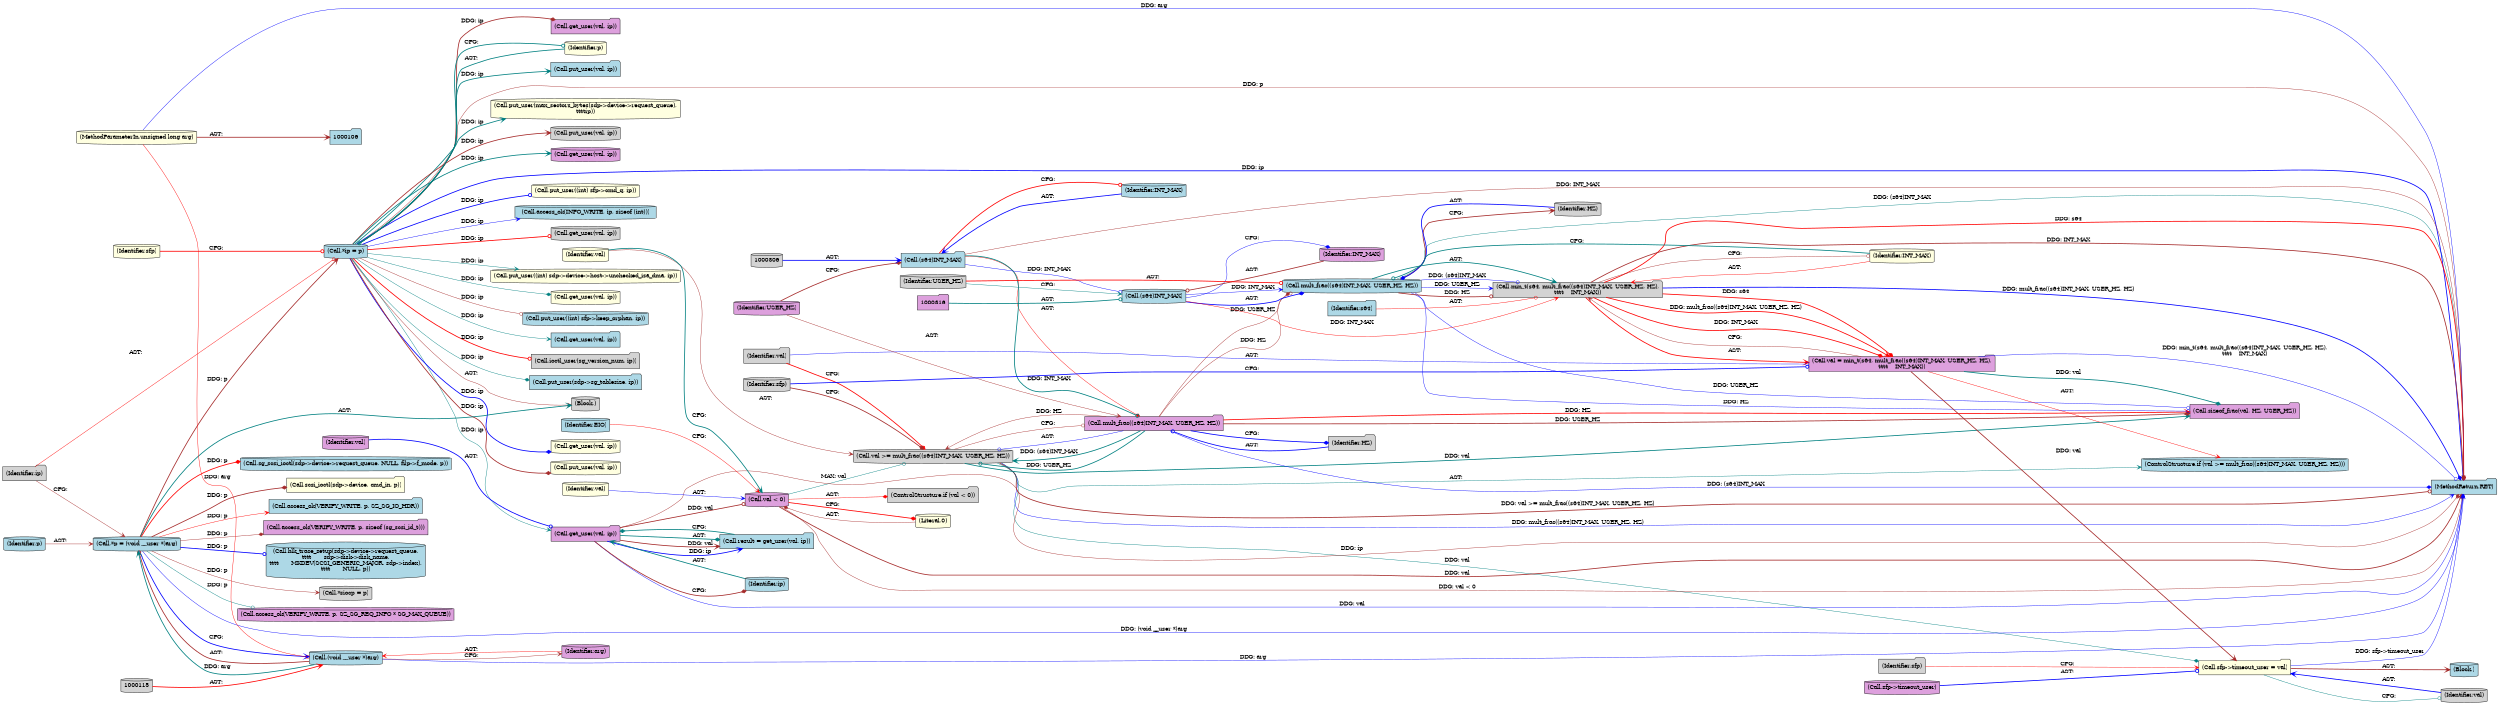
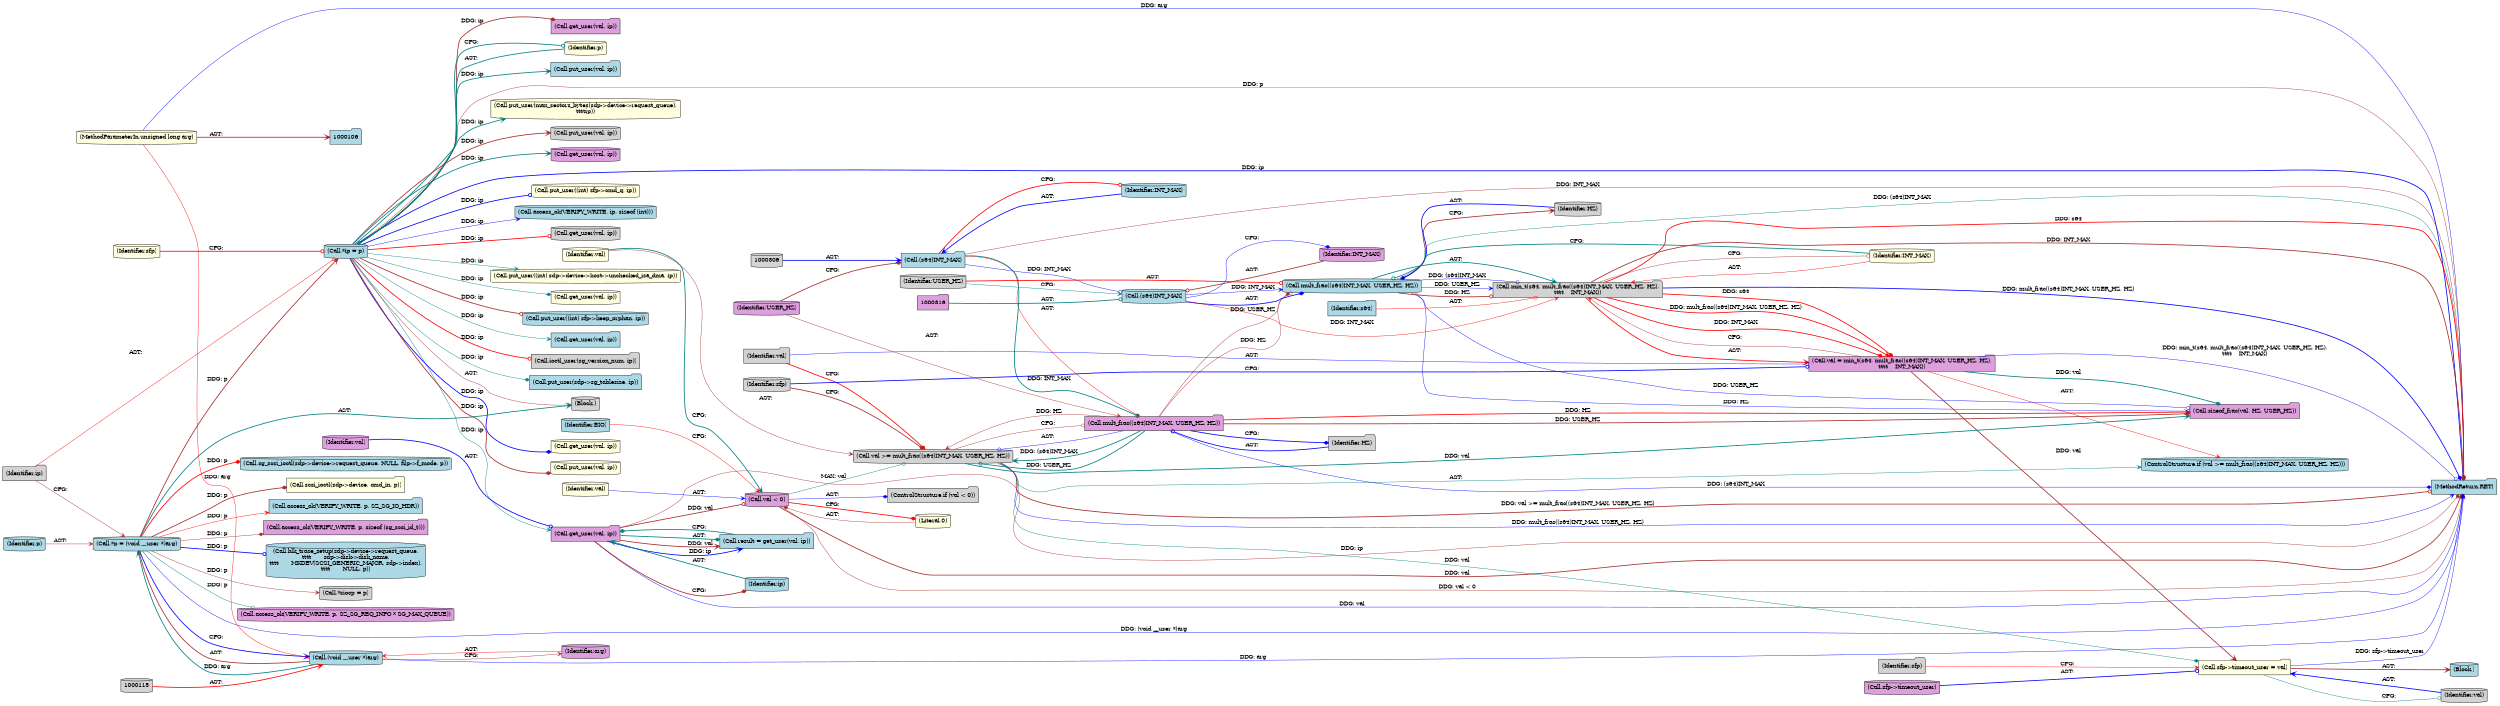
  digraph {
    rankdir=LR
    node [fillcolor=lightblue shape=cylinder style=filled]
    edge [arrowhead=vee color=brown style=bold]
    n1 [fillcolor=lightyellow label="(Call,sfp->timeout_user = val)" shape=folder]
    n2 [fillcolor=lightgrey label="(Identifier,val)"]
    n3 [label="(MethodReturn,RET)" shape=folder]
    n4 [label="(Block,)"]
    n5 [fillcolor=lightgrey label="(Call,val >= mult_frac((s64)INT_MAX, USER_HZ, HZ))"]
    n6 [fillcolor=plum label="(Call,mult_frac((s64)INT_MAX, USER_HZ, HZ))" shape=folder]
    n7 [fillcolor=plum label="(Call,sizeof_frac(val, HZ, USER_HZ))" shape=folder]
    n8 [label="(ControlStructure,if (val >= mult_frac((s64)INT_MAX, USER_HZ, HZ)))"]
    n9 [label="(Call,mult_frac((s64)INT_MAX, USER_HZ, HZ))"]
    n10 [fillcolor=lightgrey label="(Identifier,HZ)" shape=folder]
    n11 [fillcolor=plum label="(Call,val < 0)"]
    n12 [fillcolor=lightgrey label="(ControlStructure,if (val < 0))" shape=folder]
    n13 [fillcolor=lightyellow label="(Literal,0)"]
    n14 [fillcolor=plum label="(Call,get_user(val, ip))" shape=folder]
    n15 [label="(Call,result = get_user(val, ip))" shape=folder]
    n16 [label="(Identifier,ip)"]
    n17 [label="(Call,*ip = p)"]
    n18 [fillcolor=lightgrey label="(Block,)"]
    n19 [fillcolor=lightyellow label="(Call,get_user(val, ip))"]
    n20 [label="(Call,put_user((int) sfp->keep_orphan, ip))"]
    n21 [label="(Call,get_user(val, ip))" shape=folder]
    n22 [fillcolor=lightgrey label="(Call,ioctl_user(sg_version_num, ip))" shape=folder]
    n23 [label="(Call,put_user(sdp->sg_tablesize, ip))" shape=folder]
    n24 [fillcolor=lightyellow label="(Call,get_user(val, ip))"]
    n25 [fillcolor=lightyellow label="(Call,put_user(val, ip))"]
    n26 [fillcolor=plum label="(Call,get_user(val, ip))" shape=folder]
    n27 [fillcolor=lightyellow label="(Identifier,p)"]
    n28 [label="(Call,put_user(val, ip))" shape=folder]
    n29 [fillcolor=lightyellow label="(Call,put_user(max_sectors_bytes(sdp->device->request_queue),\n\t\t\t\tip))"]
    n30 [fillcolor=lightgrey label="(Call,put_user(val, ip))"]
    n31 [fillcolor=plum label="(Call,get_user(val, ip))"]
    n32 [fillcolor=lightyellow label="(Call,put_user((int) sfp->cmd_q, ip))"]
-   n33 [label="(Call,access_ok(INFO_WRITE, ip, sizeof (int)))"]
+   n33 [label="(Call,access_ok(VERIFY_WRITE, ip, sizeof (int)))"]
    n34 [fillcolor=lightgrey label="(Call,get_user(val, ip))"]
    n35 [fillcolor=lightyellow label="(Call,put_user((int) sdp->device->host->unchecked_isa_dma, ip))"]
    n36 [label="(Call,*p = (void __user *)arg)"]
    n37 [label="(Call,(void __user *)arg)"]
    n38 [label="(Call,sg_scsi_ioctl(sdp->device->request_queue, NULL, filp->f_mode, p))"]
    n39 [label="(Call,access_ok(VERIFY_WRITE, p, SZ_SG_IO_HDR))" shape=folder]
    n40 [fillcolor=lightyellow label="(Call,scsi_ioctl(sdp->device, cmd_in, p))" shape=folder]
    n41 [fillcolor=plum label="(Call,access_ok(VERIFY_WRITE, p, sizeof (sg_scsi_id_t)))" shape=folder]
    n42 [label="(Call,blk_trace_setup(sdp->device->request_queue,\n\t\t\t\t       sdp->disk->disk_name,\n\t\t\t\t       MKDEV(SCSI_GENERIC_MAJOR, sdp->index),\n\t\t\t\t       NULL, p))"]
    n43 [fillcolor=lightgrey label="(Call,*siocp = p)"]
    n44 [fillcolor=plum label="(Call,access_ok(VERIFY_WRITE, p, SZ_SG_REQ_INFO * SG_MAX_QUEUE))"]
    n45 [fillcolor=plum label="(Identifier,arg)"]
    n46 [fillcolor=lightyellow label="(MethodParameterIn,unsigned long arg)"]
    1000106 [shape=folder]
    n48 [fillcolor=lightgrey label="(Call,min_t(s64, mult_frac((s64)INT_MAX, USER_HZ, HZ),\n\t\t\t\t    INT_MAX))" shape=folder]
    n49 [fillcolor=lightgrey label="(Identifier,HZ)"]
    n50 [label="(Call,(s64)INT_MAX)" shape=folder]
    n51 [label="(Call,(s64)INT_MAX)"]
    n52 [label="(Identifier,INT_MAX)"]
    n53 [fillcolor=plum label="(Identifier,INT_MAX)"]
    n54 [fillcolor=plum label="(Call,val = min_t(s64, mult_frac((s64)INT_MAX, USER_HZ, HZ),\n\t\t\t\t    INT_MAX))" shape=folder]
    n55 [fillcolor=lightyellow label="(Identifier,INT_MAX)"]
    n56 [label="(Identifier,p)"]
    n57 [fillcolor=lightgrey label="(Identifier,val)" shape=folder]
    n58 [fillcolor=plum label="(Identifier,val)"]
    n59 [fillcolor=lightgrey label="(Identifier,ip)" shape=folder]
    n60 [fillcolor=lightyellow label="(Identifier,val)"]
    n61 [fillcolor=plum label="(Call,sfp->timeout_user)"]
    n62 [fillcolor=lightgrey label="(Identifier,sfp)" shape=folder]
    n63 [fillcolor=lightyellow label="(Identifier,sfp)"]
    n64 [fillcolor=lightgrey label="(Identifier,USER_HZ)"]
    n65 [fillcolor=plum label="(Identifier,USER_HZ)"]
    n66 [fillcolor=lightyellow label="(Identifier,val)"]
    n67 [label="(Identifier,EIO)"]
    n68 [label="(Identifier,s64)" shape=folder]
    n69 [fillcolor=lightgrey label="(Identifier,sfp)"]
    1000115 [fillcolor=lightgrey]
    1000306 [fillcolor=lightgrey]
    1000316 [fillcolor=plum shape=folder]
    n1 -> n2 [arrowhead=odot color=teal label="CFG: " style=solid]
    n1 -> n3 [arrowhead=diamond color=blue label="DDG: sfp->timeout_user" style=solid]
    n1 -> n4 [label="AST: "]
    n2 -> n1 [color=blue label="AST: "]
    n5 -> n1 [arrowhead=diamond color=teal label="DDG: val" style=solid]
    n5 -> n3 [color=blue label="DDG: mult_frac((s64)INT_MAX, USER_HZ, HZ)" style=solid]
    n5 -> n3 [arrowhead=odot label="DDG: val >= mult_frac((s64)INT_MAX, USER_HZ, HZ)"]
    n5 -> n6 [arrowhead=odot label="CFG: " style=solid]
    n5 -> n7 [color=teal label="DDG: val"]
    n5 -> n8 [color=teal label="AST: " style=solid]
    n6 -> n3 [arrowhead=diamond color=blue label="DDG: (s64)INT_MAX" style=solid]
    n6 -> n5 [arrowhead=odot color=blue label="AST: " style=solid]
    n6 -> n5 [color=teal label="DDG: (s64)INT_MAX"]
    n6 -> n5 [arrowhead=odot color=teal label="DDG: USER_HZ"]
    n6 -> n5 [label="DDG: HZ" style=solid]
    n6 -> n7 [color=red label="DDG: HZ"]
    n6 -> n7 [arrowhead=diamond label="DDG: USER_HZ"]
    n6 -> n9 [arrowhead=odot label="DDG: USER_HZ" style=solid]
    n6 -> n9 [arrowhead=diamond label="DDG: HZ" style=solid]
    n6 -> n10 [arrowhead=diamond color=blue label="CFG: "]
    n9 -> n3 [arrowhead=diamond color=teal label="DDG: (s64)INT_MAX" style=solid]
    n9 -> n7 [arrowhead=odot color=blue label="DDG: HZ" style=solid]
    n9 -> n7 [arrowhead=odot color=blue label="DDG: USER_HZ" style=solid]
    n9 -> n48 [color=teal label="AST: "]
    n9 -> n48 [arrowhead=odot color=blue label="DDG: (s64)INT_MAX" style=solid]
    n9 -> n48 [color=blue label="DDG: USER_HZ" style=solid]
    n9 -> n48 [arrowhead=odot label="DDG: HZ"]
    n9 -> n49 [label="CFG: "]
    n10 -> n6 [arrowhead=odot color=blue label="AST: "]
    n11 -> n3 [label="DDG: val"]
    n11 -> n3 [label="DDG: val < 0" style=solid]
    n11 -> n5 [arrowhead=odot color=teal label="MAX: val" style=solid]
-   n11 -> n12 [arrowhead=diamond color=red label="AST: " style=solid]
+   n11 -> n12 [arrowhead=diamond color=blue label="AST: " style=solid]
    n11 -> n13 [arrowhead=diamond color=red label="CFG: "]
    n13 -> n11 [arrowhead=diamond label="AST: " style=solid]
    n14 -> n3 [arrowhead=diamond label="DDG: ip" style=solid]
    n14 -> n3 [arrowhead=odot color=blue label="DDG: val" style=solid]
    n14 -> n11 [arrowhead=odot label="DDG: val"]
    n14 -> n15 [arrowhead=diamond color=teal label="AST: "]
    n14 -> n15 [label="DDG: val"]
    n14 -> n15 [color=blue label="DDG: ip"]
    n14 -> n16 [arrowhead=diamond label="CFG: "]
    n15 -> n14 [arrowhead=diamond color=teal label="CFG: "]
    n16 -> n14 [color=teal label="AST: "]
    n17 -> n3 [arrowhead=odot label="DDG: p" style=solid]
    n17 -> n3 [arrowhead=diamond color=blue label="DDG: ip"]
    n17 -> n14 [color=teal label="DDG: ip" style=solid]
    n17 -> n18 [label="AST: " style=solid]
    n17 -> n19 [arrowhead=diamond color=teal label="DDG: ip" style=solid]
-   n17 -> n20 [arrowhead=odot label="DDG: ip" style=solid]
+   n17 -> n20 [arrowhead=odot label="DDG: ip"]
    n17 -> n21 [color=teal label="DDG: ip" style=solid]
    n17 -> n22 [arrowhead=odot color=red label="DDG: ip"]
    n17 -> n23 [arrowhead=diamond color=teal label="DDG: ip" style=solid]
    n17 -> n24 [arrowhead=diamond color=blue label="DDG: ip"]
    n17 -> n25 [arrowhead=diamond label="DDG: ip"]
    n17 -> n26 [arrowhead=diamond label="DDG: ip"]
    n17 -> n27 [arrowhead=odot color=teal label="CFG: "]
    n17 -> n28 [color=teal label="DDG: ip"]
    n17 -> n29 [color=teal label="DDG: ip"]
    n17 -> n30 [label="DDG: ip"]
    n17 -> n31 [color=teal label="DDG: ip"]
    n17 -> n32 [arrowhead=odot color=blue label="DDG: ip"]
    n17 -> n33 [color=blue label="DDG: ip" style=solid]
    n17 -> n34 [arrowhead=odot color=red label="DDG: ip"]
    n17 -> n35 [color=teal label="DDG: ip" style=solid]
    n27 -> n17 [arrowhead=odot color=teal label="AST: "]
    n36 -> n3 [color=blue label="DDG: (void __user *)arg" style=solid]
    n36 -> n17 [label="DDG: p"]
    n36 -> n18 [color=teal label="AST: "]
    n36 -> n37 [color=blue label="CFG: "]
    n36 -> n38 [arrowhead=diamond color=red label="DDG: p"]
    n36 -> n39 [color=red label="DDG: p" style=solid]
    n36 -> n40 [arrowhead=diamond label="DDG: p"]
    n36 -> n41 [arrowhead=diamond label="DDG: p" style=solid]
    n36 -> n42 [arrowhead=odot color=blue label="DDG: p"]
    n36 -> n43 [label="DDG: p" style=solid]
    n36 -> n44 [arrowhead=odot color=teal label="DDG: p" style=solid]
    n37 -> n3 [color=blue label="DDG: arg" style=solid]
    n37 -> n36 [arrowhead=odot label="AST: "]
    n37 -> n36 [color=teal label="DDG: arg"]
    n37 -> n45 [label="CFG: " style=solid]
    n45 -> n37 [color=red label="AST: " style=solid]
    n46 -> n3 [arrowhead=diamond color=blue label="DDG: arg" style=solid]
    n46 -> n37 [arrowhead=odot color=red label="DDG: arg" style=solid]
    n46 -> 1000106 [label="AST: "]
    n48 -> n3 [arrowhead=diamond color=red label="DDG: s64"]
    n48 -> n3 [arrowhead=diamond label="DDG: INT_MAX"]
    n48 -> n3 [arrowhead=diamond color=blue label="DDG: mult_frac((s64)INT_MAX, USER_HZ, HZ)"]
    n48 -> n54 [color=red label="AST: "]
    n48 -> n54 [arrowhead=diamond color=red label="DDG: s64"]
    n48 -> n54 [color=red label="DDG: mult_frac((s64)INT_MAX, USER_HZ, HZ)"]
    n48 -> n54 [arrowhead=diamond color=red label="DDG: INT_MAX"]
    n48 -> n55 [arrowhead=odot label="CFG: " style=solid]
    n49 -> n9 [arrowhead=diamond color=blue label="AST: "]
    n50 -> n3 [label="DDG: INT_MAX" style=solid]
    n50 -> n6 [arrowhead=diamond color=red label="AST: " style=solid]
    n50 -> n6 [arrowhead=odot color=teal label="DDG: INT_MAX"]
    n50 -> n51 [arrowhead=odot color=blue label="DDG: INT_MAX" style=solid]
    n50 -> n52 [arrowhead=odot color=red label="CFG: "]
    n51 -> n9 [arrowhead=diamond color=blue label="AST: "]
    n51 -> n9 [color=blue label="DDG: INT_MAX" style=solid]
    n51 -> n48 [color=red label="DDG: INT_MAX" style=solid]
    n51 -> n53 [arrowhead=diamond color=blue label="CFG: " style=solid]
    n52 -> n50 [color=blue label="AST: "]
    n53 -> n51 [arrowhead=odot label="AST: "]
    n54 -> n1 [label="DDG: val"]
    n54 -> n3 [arrowhead=odot color=blue label="DDG: min_t(s64, mult_frac((s64)INT_MAX, USER_HZ, HZ),\n\t\t\t\t    INT_MAX)" style=solid]
    n54 -> n7 [arrowhead=diamond color=teal label="DDG: val"]
    n54 -> n8 [color=red label="AST: " style=solid]
    n54 -> n48 [label="CFG: " style=solid]
    n55 -> n9 [arrowhead=odot color=teal label="CFG: "]
    n55 -> n48 [color=red label="AST: " style=solid]
    n56 -> n36 [label="AST: " style=solid]
    n57 -> n5 [arrowhead=diamond color=red label="CFG: "]
    n57 -> n54 [arrowhead=odot color=blue label="AST: " style=solid]
    n58 -> n14 [arrowhead=odot color=blue label="AST: "]
    n59 -> n17 [arrowhead=odot color=red label="AST: " style=solid]
    n59 -> n36 [label="CFG: " style=solid]
    n60 -> n5 [label="AST: " style=solid]
    n60 -> n11 [color=teal label="CFG: "]
    n61 -> n1 [arrowhead=odot color=blue label="AST: "]
    n62 -> n1 [color=red label="CFG: " style=solid]
    n63 -> n17 [arrowhead=odot color=red label="CFG: "]
    n64 -> n9 [arrowhead=odot color=red label="AST: "]
    n64 -> n51 [color=teal label="CFG: " style=solid]
    n65 -> n6 [label="AST: " style=solid]
    n65 -> n50 [arrowhead=diamond label="CFG: "]
    n66 -> n11 [color=blue label="AST: " style=solid]
    n67 -> n11 [color=red label="CFG: " style=solid]
    n68 -> n48 [arrowhead=odot color=red label="AST: " style=solid]
    n69 -> n5 [arrowhead=diamond label="CFG: "]
    n69 -> n54 [arrowhead=odot color=blue label="CFG: "]
    1000115 -> n37 [color=red label="AST: "]
    1000306 -> n50 [color=blue label="AST: "]
    1000316 -> n51 [arrowhead=odot color=teal label="AST: "]
  }
